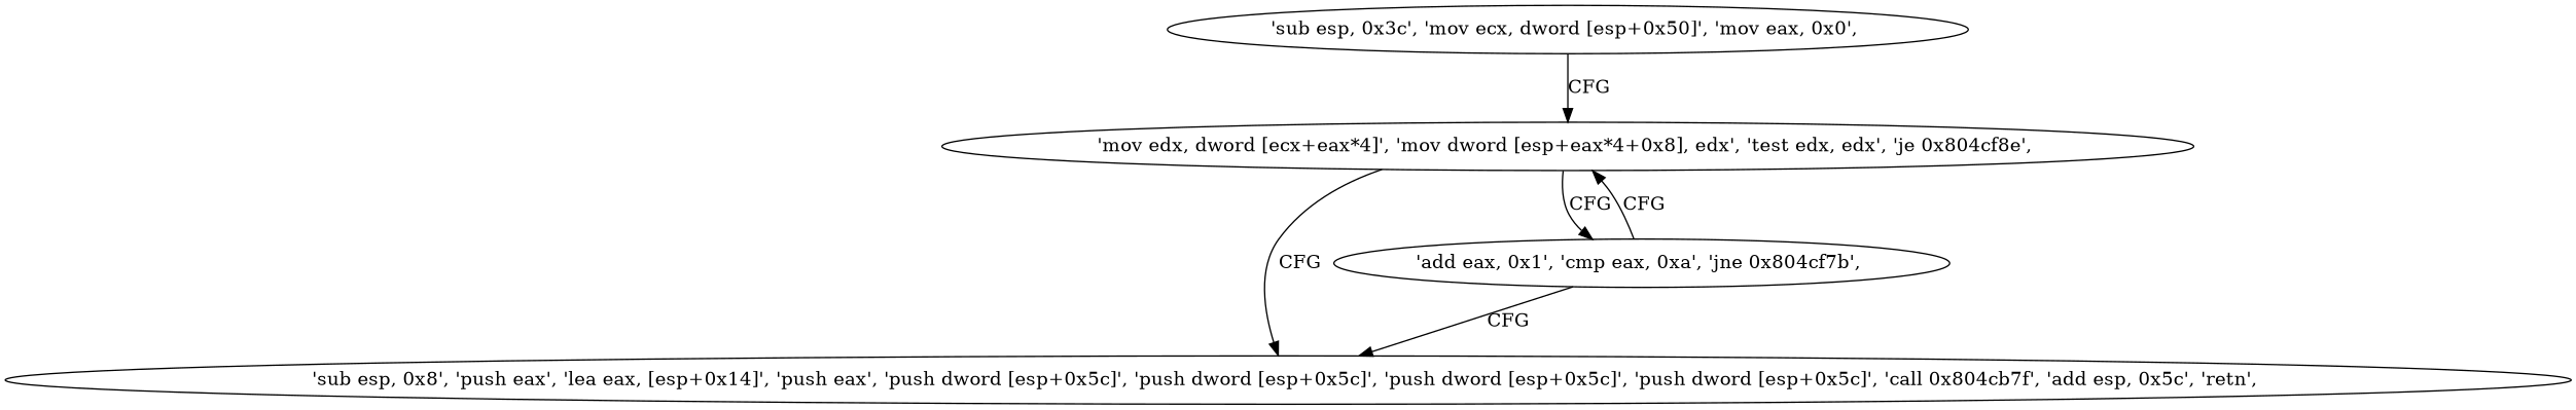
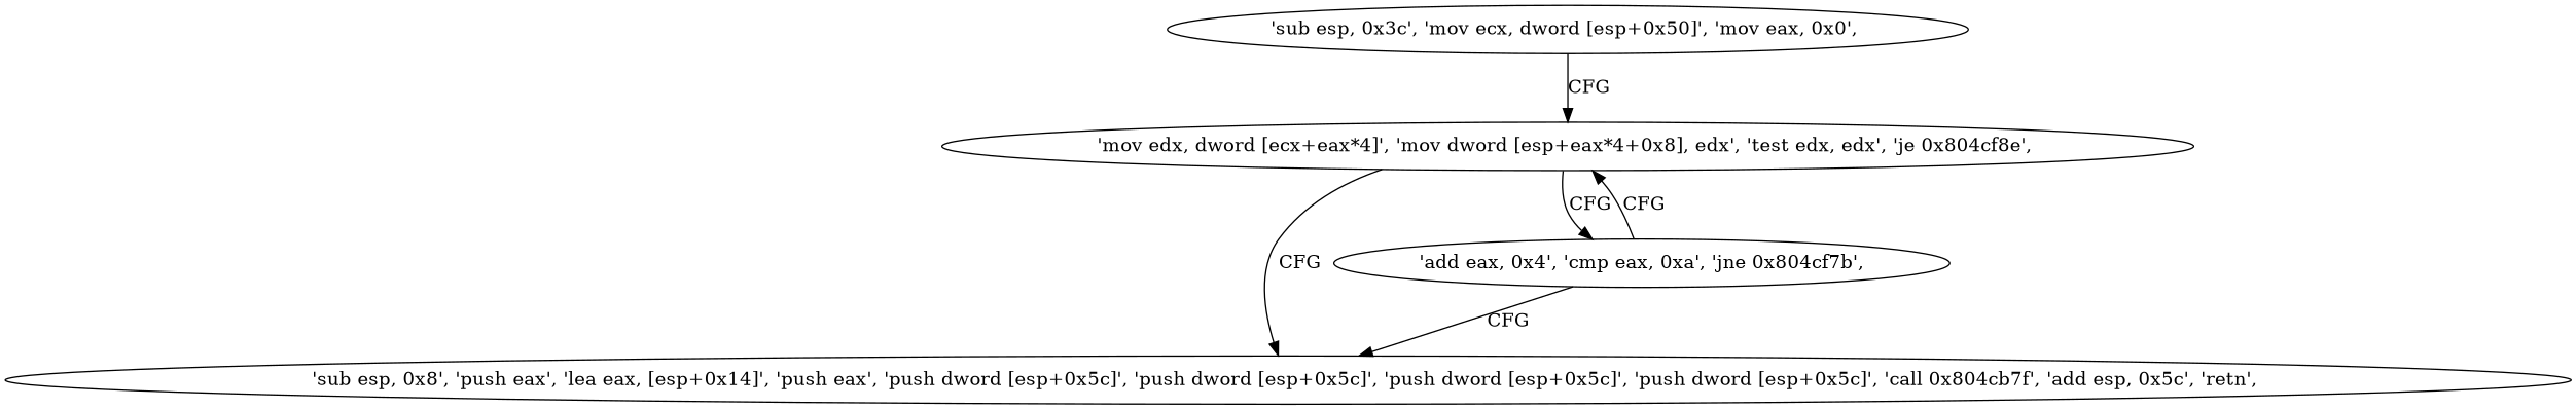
  digraph {
    n1 [label="'sub esp, 0x3c', 'mov ecx, dword [esp+0x50]', 'mov eax, 0x0', "]
    n2 [label="'mov edx, dword [ecx+eax*4]', 'mov dword [esp+eax*4+0x8], edx', 'test edx, edx', 'je 0x804cf8e', "]
    n3 [label="'sub esp, 0x8', 'push eax', 'lea eax, [esp+0x14]', 'push eax', 'push dword [esp+0x5c]', 'push dword [esp+0x5c]', 'push dword [esp+0x5c]', 'push dword [esp+0x5c]', 'call 0x804cb7f', 'add esp, 0x5c', 'retn', "]
-   n4 [label="'add eax, 0x1', 'cmp eax, 0xa', 'jne 0x804cf7b', "]
+   n4 [label="'add eax, 0x4', 'cmp eax, 0xa', 'jne 0x804cf7b',"]
    n1 -> n2 [label=CFG]
    n2 -> n3 [label=CFG]
    n2 -> n4 [label=CFG]
    n4 -> n2 [label=CFG]
    n4 -> n3 [label=CFG]
  }
